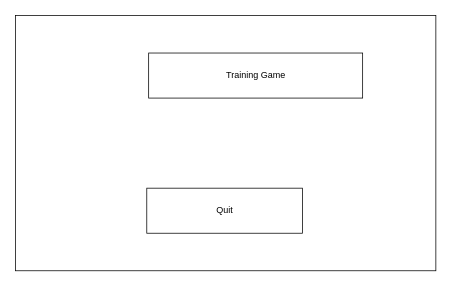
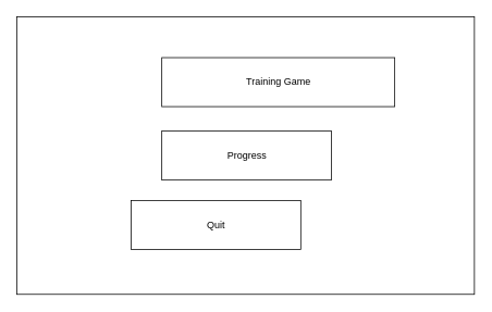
  <mxCell id="0" />
  <mxCell id="1" parent="0" />
  <mxCell id="2" value="" style="rounded=0;whiteSpace=wrap;html=1;" vertex="1" parent="1"><mxGeometry x="20" y="20" width="560" height="340" as="geometry" /></mxCell>
  <mxCell id="3" value="Training Game" style="rounded=0;whiteSpace=wrap;html=1;" vertex="1" parent="1"><mxGeometry x="197.5" y="70" width="285" height="60" as="geometry" /></mxCell>
- <mxCell id="5" value="Quit" style="rounded=0;whiteSpace=wrap;html=1;" vertex="1" parent="1"><mxGeometry x="195" y="250" width="207.5" height="60" as="geometry" /></mxCell>
+ <mxCell id="4" value="Progress" style="rounded=0;whiteSpace=wrap;html=1;" vertex="1" parent="1"><mxGeometry x="197.5" y="160" width="207.5" height="60" as="geometry" /></mxCell>
+ <mxCell id="5" value="Quit" style="rounded=0;whiteSpace=wrap;html=1;" vertex="1" parent="1"><mxGeometry x="160" y="245" width="207.5" height="60" as="geometry" /></mxCell>
